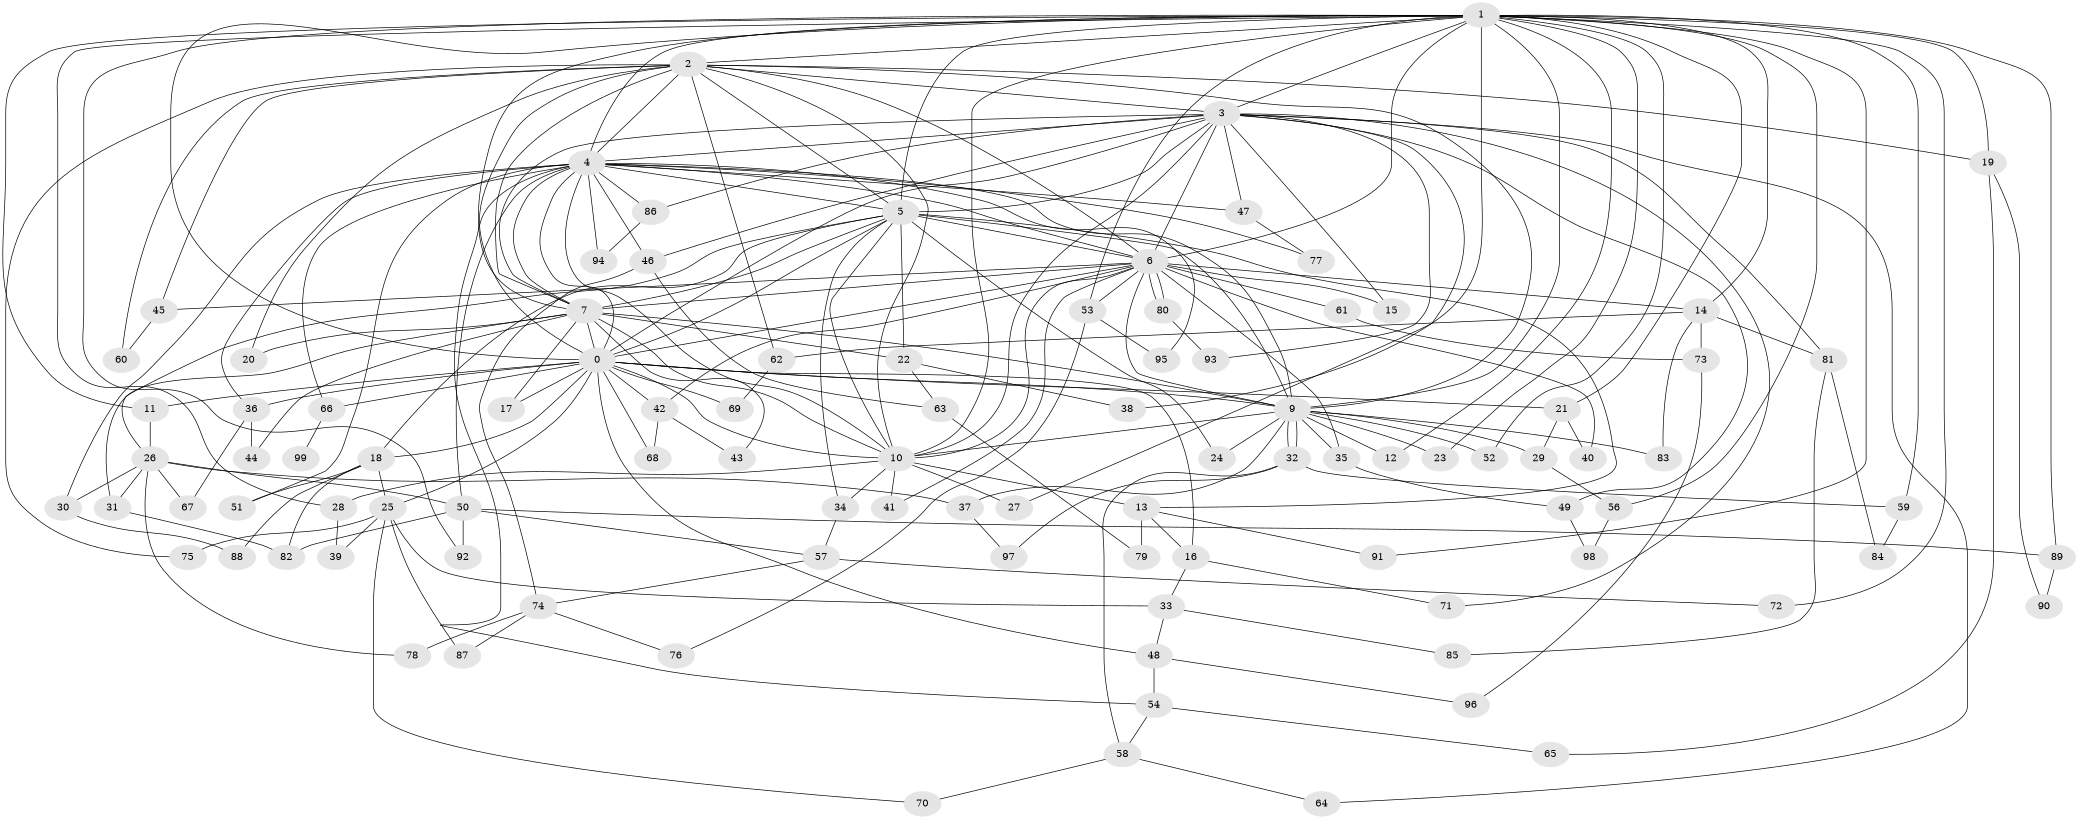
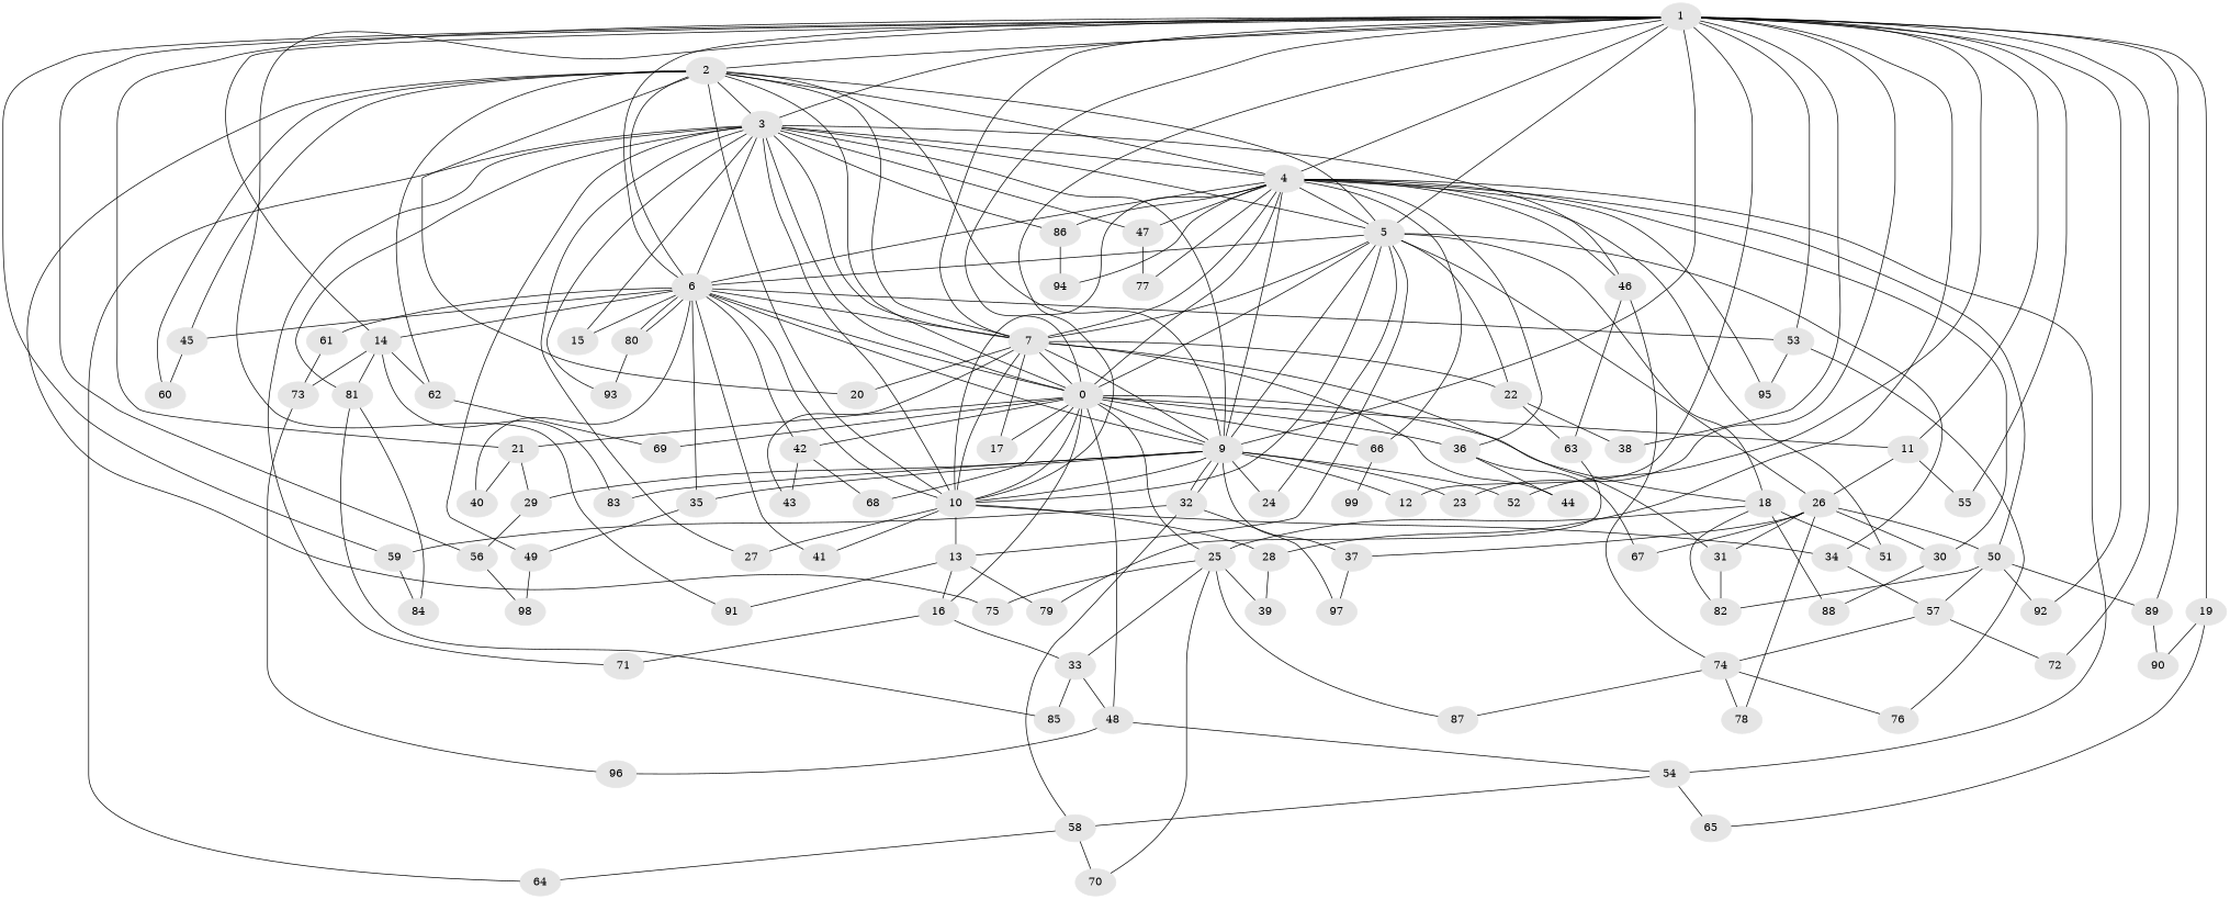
  graph {
    node [color=gray90 style=filled]
    1
    2
    3
    4
    5
    6
    7
    n8 [label=0]
    9
    10
    11
    12
    14
    19
    21
    23
    28
    38
    52
    53
+   55
    56
    59
    72
    89
    91
    92
    20
    45
    60
    62
    75
    15
    27
    46
    47
    49
    64
    71
    81
    86
    93
    30
    36
    50
    51
    54
    66
    77
    94
    95
    13
    18
    22
    24
    26
    34
    35
    40
    41
    42
    61
    80
    17
    31
    43
    44
    16
    25
    48
    68
    69
    29
    32
    37
    83
    73
    65
    90
    39
    76
    98
    84
    63
    74
    85
    88
    67
    82
    57
    58
    99
    79
    78
    33
    70
    87
    96
    97
    1 -- 2
    1 -- 3
    1 -- 4
    1 -- 5
    1 -- 6
    1 -- 7
    1 -- n8
    1 -- 9
    1 -- 10
    1 -- 11
    1 -- 12
    1 -- 14
    1 -- 19
    1 -- 21
    1 -- 23
    1 -- 28
    1 -- 38
    1 -- 52
    1 -- 53
+   1 -- 55
    1 -- 56
    1 -- 59
    1 -- 72
    1 -- 89
    1 -- 91
    1 -- 92
    2 -- 3
    2 -- 4
    2 -- 5
    2 -- 6
    2 -- 7
    2 -- n8
    2 -- 9
    2 -- 10
-   2 -- 19
    2 -- 20
    2 -- 45
    2 -- 60
    2 -- 62
    2 -- 75
    3 -- 4
    3 -- 5
    3 -- 6
    3 -- 7
    3 -- n8
+   3 -- 9
    3 -- 10
    3 -- 15
    3 -- 27
    3 -- 46
    3 -- 47
    3 -- 49
    3 -- 64
    3 -- 71
    3 -- 81
    3 -- 86
    3 -- 93
    4 -- 5
    4 -- 6
    4 -- 7
    4 -- n8
    4 -- 9
    4 -- 10
    4 -- 46
    4 -- 47
    4 -- 86
    4 -- 30
    4 -- 36
    4 -- 50
    4 -- 51
    4 -- 54
    4 -- 66
    4 -- 77
    4 -- 94
    4 -- 95
    5 -- 6
    5 -- 7
    5 -- n8
    5 -- 9
    5 -- 10
    5 -- 13
    5 -- 18
    5 -- 22
    5 -- 24
    5 -- 26
    5 -- 34
    6 -- 7
    6 -- n8
    6 -- 9
    6 -- 10
    6 -- 14
    6 -- 53
    6 -- 45
    6 -- 15
    6 -- 35
    6 -- 40
    6 -- 41
    6 -- 42
    6 -- 61
    6 -- 80
    6 -- 80
    7 -- n8
    7 -- 9
    7 -- 10
    7 -- 20
    7 -- 22
    7 -- 17
    7 -- 31
    7 -- 43
    7 -- 44
    n8 -- 9
    n8 -- 10
    n8 -- 11
    n8 -- 21
    n8 -- 36
    n8 -- 66
    n8 -- 18
    n8 -- 42
    n8 -- 17
    n8 -- 16
    n8 -- 25
    n8 -- 48
    n8 -- 68
    n8 -- 69
    9 -- 10
    9 -- 12
    9 -- 23
    9 -- 52
    9 -- 24
    9 -- 35
    9 -- 29
    9 -- 32
    9 -- 32
    9 -- 37
    9 -- 83
    10 -- 28
    10 -- 27
    10 -- 13
    10 -- 34
    10 -- 41
+   11 -- 55
    11 -- 26
    14 -- 62
    14 -- 81
    14 -- 83
    14 -- 73
    19 -- 65
    19 -- 90
    21 -- 40
    21 -- 29
    28 -- 39
    53 -- 95
    53 -- 76
    56 -- 98
    59 -- 84
    89 -- 90
    45 -- 60
    62 -- 69
    46 -- 63
    46 -- 74
    47 -- 77
    49 -- 98
    81 -- 84
    81 -- 85
    86 -- 94
    30 -- 88
    36 -- 44
    36 -- 67
    50 -- 89
    50 -- 92
    50 -- 82
    50 -- 57
    54 -- 65
    54 -- 58
    66 -- 99
    13 -- 91
    13 -- 16
    13 -- 79
    18 -- 51
    18 -- 25
    18 -- 88
    18 -- 82
    22 -- 38
    22 -- 63
    26 -- 30
    26 -- 50
    26 -- 31
    26 -- 37
    26 -- 67
    26 -- 78
    34 -- 57
    35 -- 49
    42 -- 43
    42 -- 68
    61 -- 73
    80 -- 93
    31 -- 82
    16 -- 71
    16 -- 33
    25 -- 75
    25 -- 39
    25 -- 33
    25 -- 70
    25 -- 87
    48 -- 54
    48 -- 96
    29 -- 56
    32 -- 59
    32 -- 58
    32 -- 97
    37 -- 97
    73 -- 96
    63 -- 79
    74 -- 76
    74 -- 78
    74 -- 87
    57 -- 72
    57 -- 74
    58 -- 64
    58 -- 70
    33 -- 48
    33 -- 85
  }
